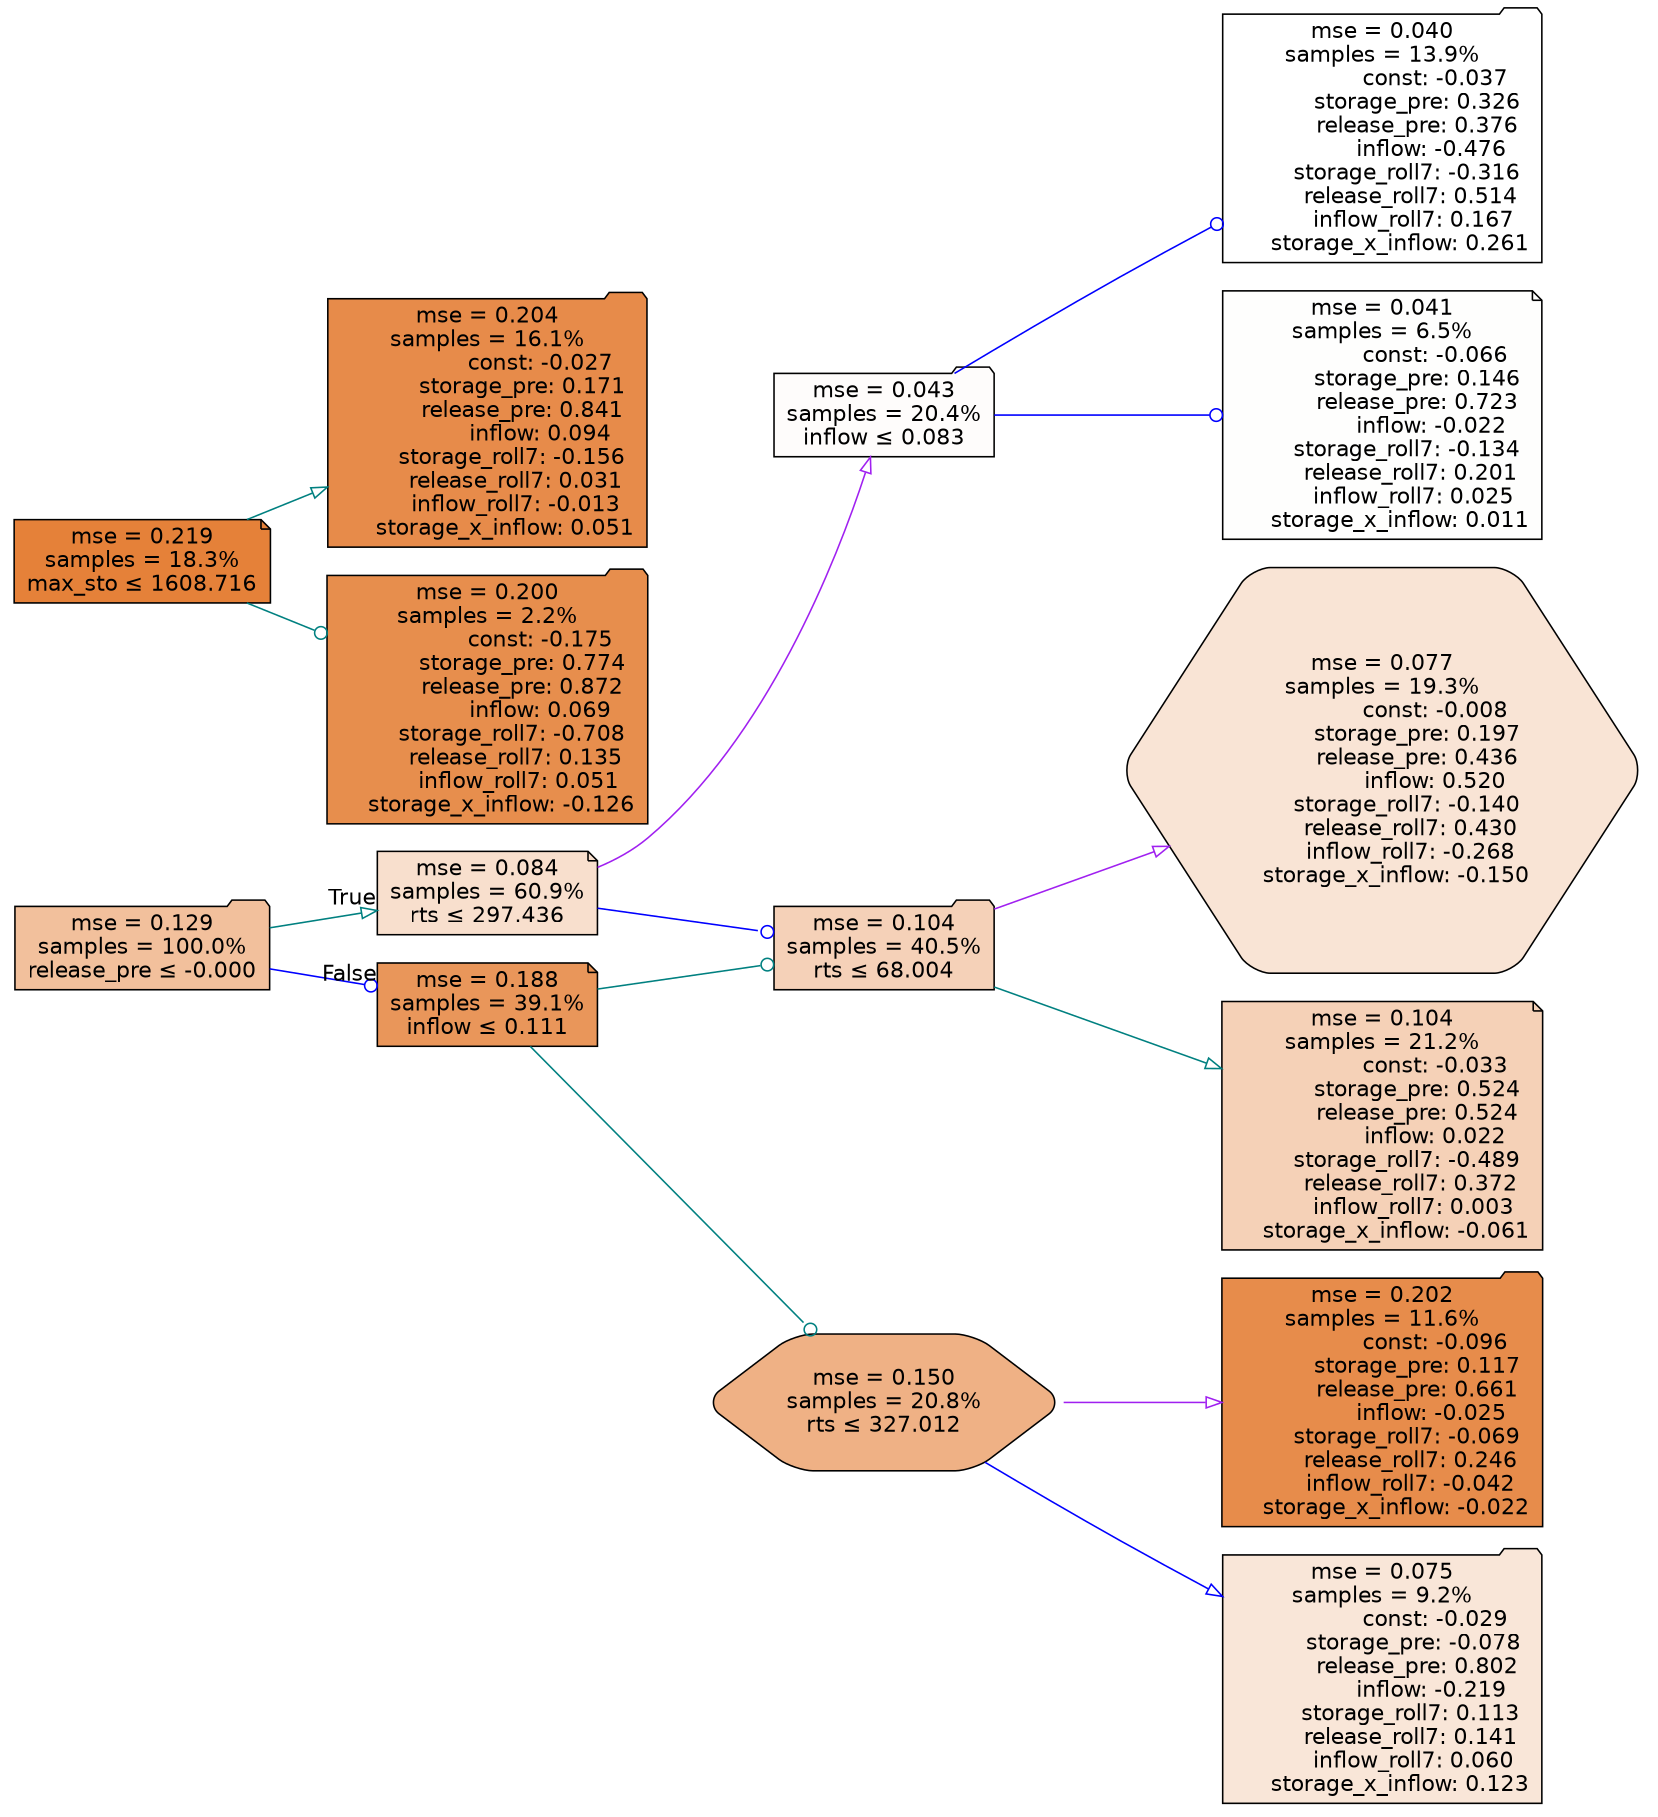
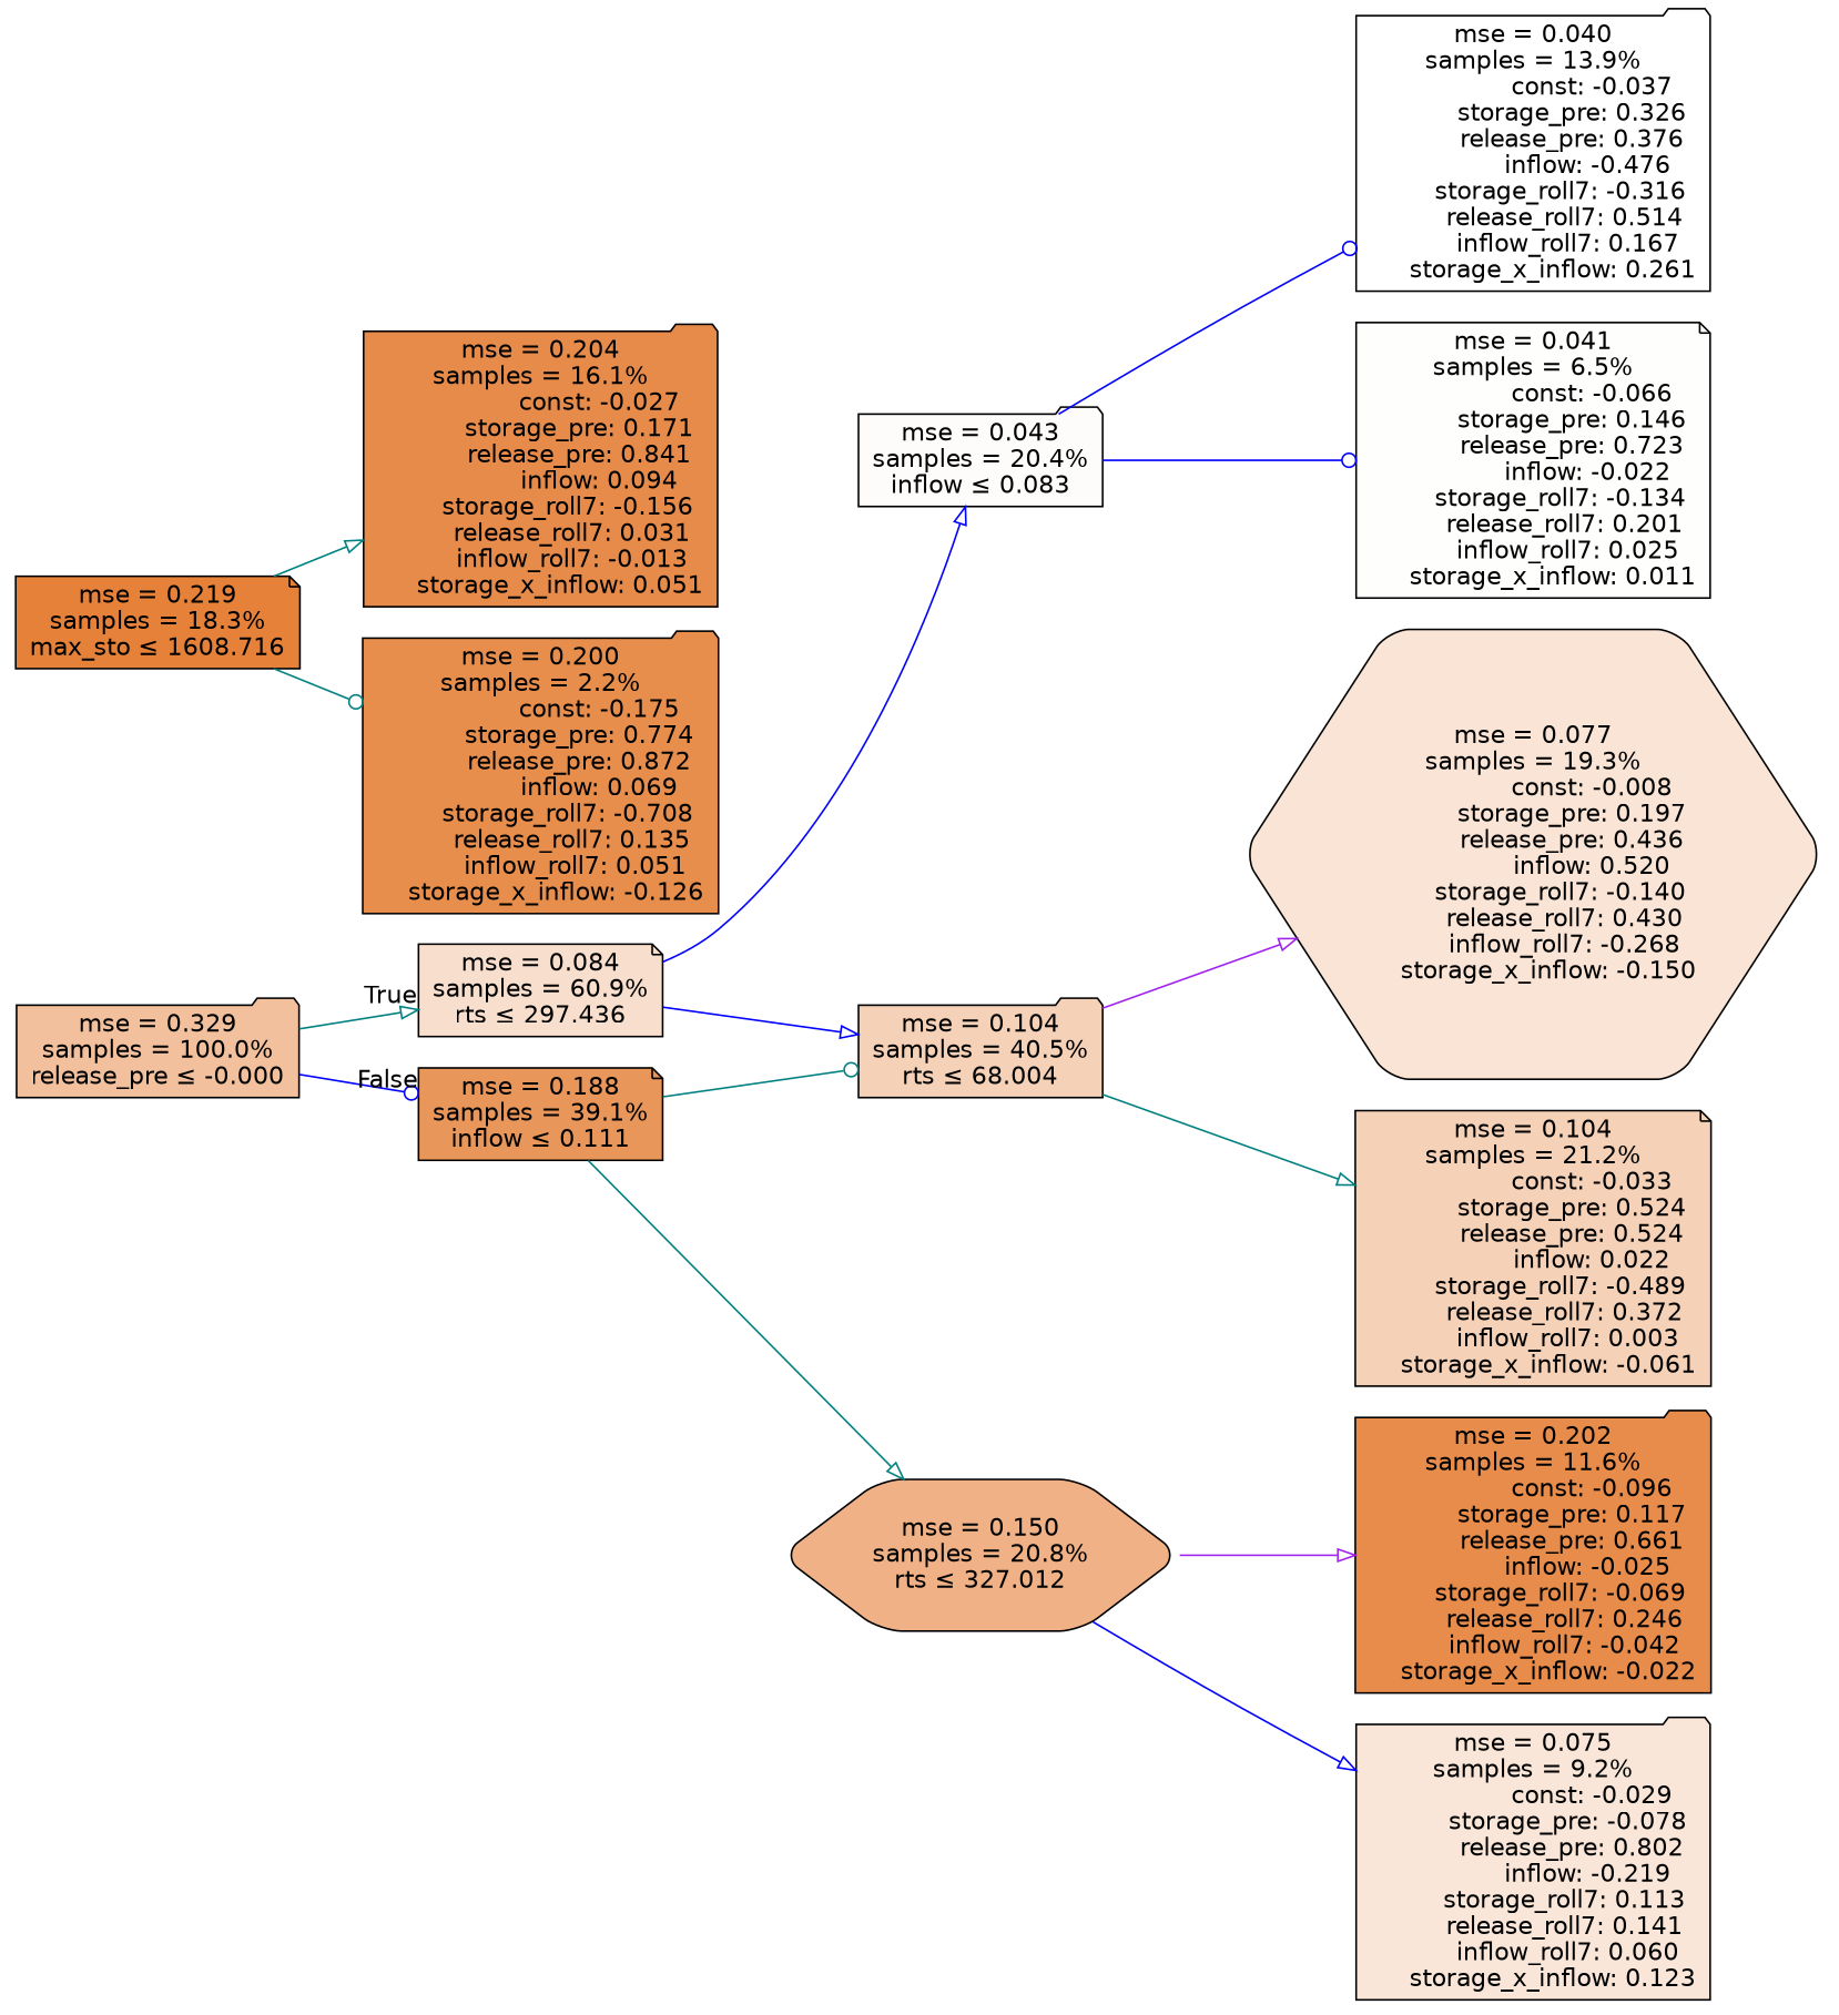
  digraph {
    rankdir=LR
    node [color=black fontname=helvetica shape=folder style="filled, rounded"]
    edge [arrowhead=onormal color=teal fontname=helvetica]
-   n1 [fillcolor="#f2c09c" label="mse = 0.129\nsamples = 100.0%\nrelease_pre &le; -0.000"]
+   n1 [fillcolor="#f2c09c" label="mse = 0.329\nsamples = 100.0%\nrelease_pre &le; -0.000"]
    n2 [fillcolor="#f8dfcd" label="mse = 0.084\nsamples = 60.9%\nrts &le; 297.436" shape=note]
    n3 [fillcolor="#e9965a" label="mse = 0.188\nsamples = 39.1%\ninflow &le; 0.111" shape=note]
    n4 [fillcolor="#f5d1b8" label="mse = 0.104\nsamples = 40.5%\nrts &le; 68.004"]
    n5 [fillcolor="#fefcfb" label="mse = 0.043\nsamples = 20.4%\ninflow &le; 0.083"]
    n6 [fillcolor="#efb185" label="mse = 0.150\nsamples = 20.8%\nrts &le; 327.012" shape=hexagon]
    n7 [fillcolor="#f9e4d5" label="mse = 0.077\nsamples = 19.3%\n               const: -0.008\n          storage_pre: 0.197\n          release_pre: 0.436\n               inflow: 0.520\n       storage_roll7: -0.140\n        release_roll7: 0.430\n        inflow_roll7: -0.268\n    storage_x_inflow: -0.150" shape=hexagon]
    n8 [fillcolor="#f5d1b7" label="mse = 0.104\nsamples = 21.2%\n               const: -0.033\n          storage_pre: 0.524\n          release_pre: 0.524\n               inflow: 0.022\n       storage_roll7: -0.489\n        release_roll7: 0.372\n         inflow_roll7: 0.003\n    storage_x_inflow: -0.061" shape=note]
    n9 [fillcolor="#ffffff" label="mse = 0.040\nsamples = 13.9%\n               const: -0.037\n          storage_pre: 0.326\n          release_pre: 0.376\n              inflow: -0.476\n       storage_roll7: -0.316\n        release_roll7: 0.514\n         inflow_roll7: 0.167\n     storage_x_inflow: 0.261"]
    n10 [fillcolor="#fefefd" label="mse = 0.041\nsamples = 6.5%\n               const: -0.066\n          storage_pre: 0.146\n          release_pre: 0.723\n              inflow: -0.022\n       storage_roll7: -0.134\n        release_roll7: 0.201\n         inflow_roll7: 0.025\n     storage_x_inflow: 0.011" shape=note]
    n11 [fillcolor="#e78c4b" label="mse = 0.202\nsamples = 11.6%\n               const: -0.096\n          storage_pre: 0.117\n          release_pre: 0.661\n              inflow: -0.025\n       storage_roll7: -0.069\n        release_roll7: 0.246\n        inflow_roll7: -0.042\n    storage_x_inflow: -0.022"]
    n12 [fillcolor="#f9e6d8" label="mse = 0.075\nsamples = 9.2%\n               const: -0.029\n         storage_pre: -0.078\n          release_pre: 0.802\n              inflow: -0.219\n        storage_roll7: 0.113\n        release_roll7: 0.141\n         inflow_roll7: 0.060\n     storage_x_inflow: 0.123"]
    n13 [fillcolor="#e58139" label="mse = 0.219\nsamples = 18.3%\nmax_sto &le; 1608.716" shape=note]
    n14 [fillcolor="#e78b4a" label="mse = 0.204\nsamples = 16.1%\n               const: -0.027\n          storage_pre: 0.171\n          release_pre: 0.841\n               inflow: 0.094\n       storage_roll7: -0.156\n        release_roll7: 0.031\n        inflow_roll7: -0.013\n     storage_x_inflow: 0.051"]
    n15 [fillcolor="#e78e4d" label="mse = 0.200\nsamples = 2.2%\n               const: -0.175\n          storage_pre: 0.774\n          release_pre: 0.872\n               inflow: 0.069\n       storage_roll7: -0.708\n        release_roll7: 0.135\n         inflow_roll7: 0.051\n    storage_x_inflow: -0.126"]
    n1 -> n2 [headlabel=True labelangle=45 labeldistance=2.5]
    n1 -> n3 [arrowhead=odot color=blue headlabel=False labelangle=-45 labeldistance=2.5]
-   n2 -> n4 [arrowhead=odot color=blue]
-   n2 -> n5 [color=purple]
+   n2 -> n4 [color=blue]
+   n2 -> n5 [color=blue]
    n3 -> n4 [arrowhead=odot]
-   n3 -> n6 [arrowhead=odot]
+   n3 -> n6
    n4 -> n7 [color=purple]
    n4 -> n8
    n5 -> n9 [arrowhead=odot color=blue]
    n5 -> n10 [arrowhead=odot color=blue]
    n6 -> n11 [color=purple]
    n6 -> n12 [color=blue]
    n13 -> n14
    n13 -> n15 [arrowhead=odot]
  }
